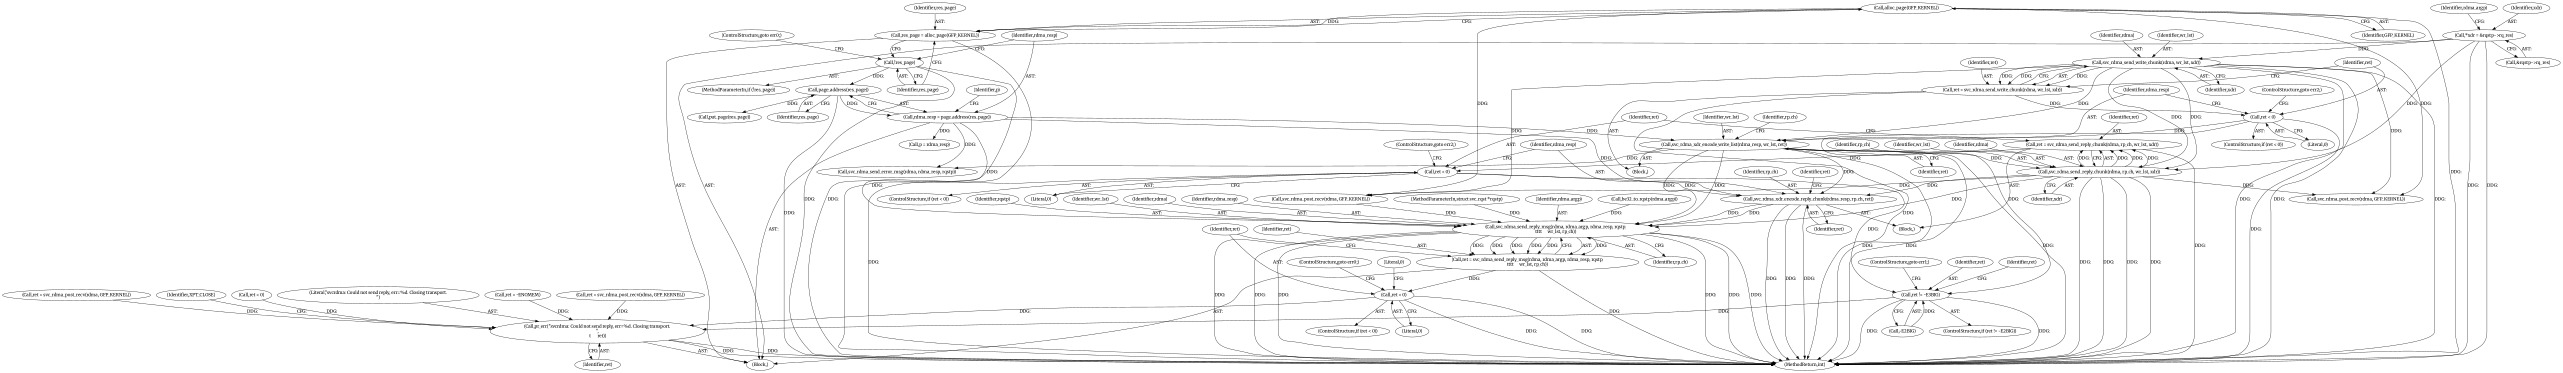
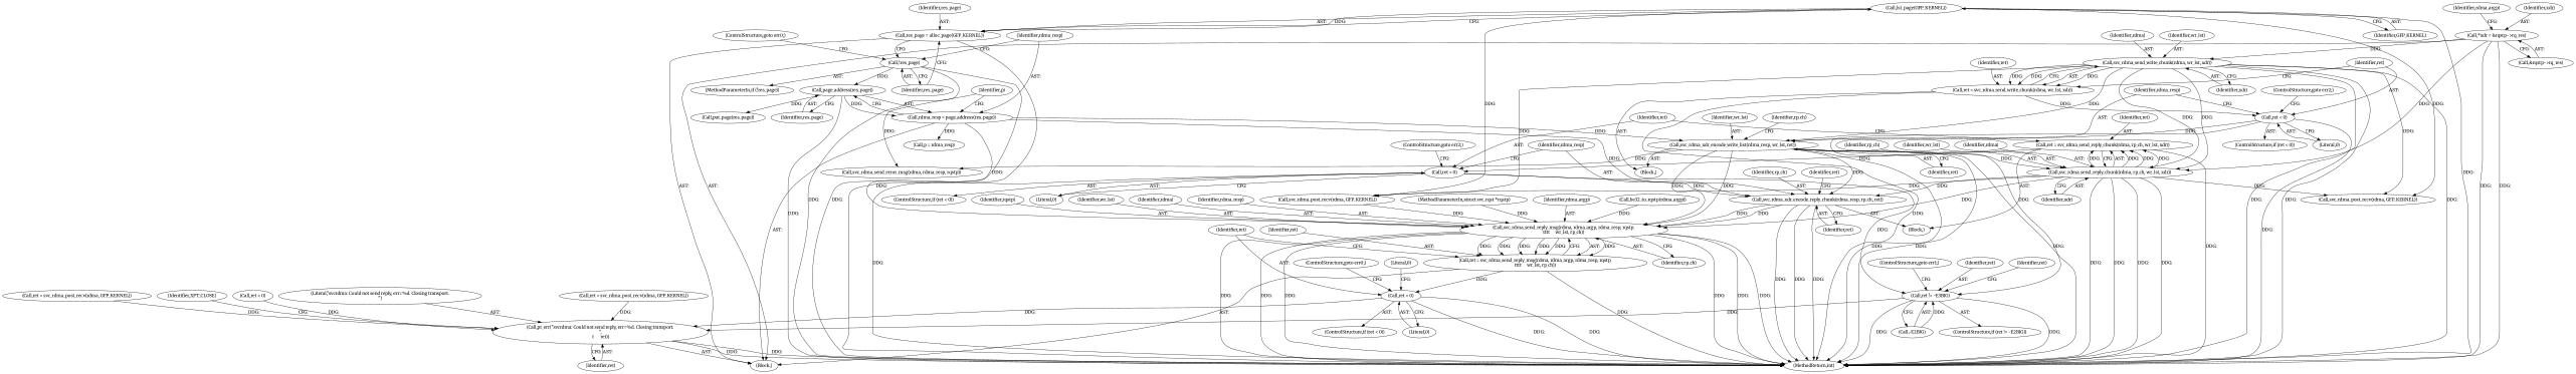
  digraph {
    fontname=Merriweather
    node [fontname=Merriweather]
    edge [fontname=Merriweather]
    n1 [label="(Call,ret = svc_rdma_send_reply_chunk(rdma, rp_ch, wr_lst, xdr))"]
    n2 [label="(Call,svc_rdma_send_reply_chunk(rdma, rp_ch, wr_lst, xdr))"]
    n3 [label="(Call,ret < 0)"]
    n4 [label="(Block,)"]
    n5 [label="(MethodReturn,int)"]
    n6 [label="(Call,svc_rdma_xdr_encode_reply_chunk(rdma_resp, rp_ch, ret))"]
    n7 [label="(Call,svc_rdma_send_reply_msg(rdma, rdma_argp, rdma_resp, rqstp,\n\t\t\t\t      wr_lst, rp_ch))"]
    n8 [label="(Identifier,xdr)"]
    n9 [label="(Call,svc_rdma_post_recv(rdma, GFP_KERNEL))"]
    n10 [label="(Call,svc_rdma_post_recv(rdma, GFP_KERNEL))"]
    n11 [label="(Call,ret != -E3BIG)"]
    n12 [label="(Literal,0)"]
    n13 [label="(ControlStructure,if (ret < 0))"]
    n14 [label="(Identifier,ret)"]
    n15 [label="(Call,ret = svc_rdma_send_reply_msg(rdma, rdma_argp, rdma_resp, rqstp,\n\t\t\t\t      wr_lst, rp_ch))"]
    n16 [label="(Identifier,rp_ch)"]
    n17 [label="(Call,svc_rdma_send_write_chunk(rdma, wr_lst, xdr))"]
    n18 [label="(Call,svc_rdma_xdr_encode_write_list(rdma_resp, wr_lst, ret))"]
    n19 [label="(Call,ret = svc_rdma_send_write_chunk(rdma, wr_lst, xdr))"]
    n20 [label="(Identifier,xdr)"]
    n21 [label="(Call,svc_rdma_send_error_msg(rdma, rdma_resp, rqstp))"]
    n22 [label="(Block,)"]
    n23 [label="(Identifier,ret)"]
    n24 [label="(Call,ret < 0)"]
    n25 [label="(Call,*xdr = &rqstp->rq_res)"]
    n26 [label="(Call,&rqstp->rq_res)"]
    n27 [label="(Block,)"]
    n28 [label="(Call,rdma_resp = page_address(res_page))"]
    n29 [label="(Call,page_address(res_page))"]
    n30 [label="(Call,p = rdma_resp)"]
    n31 [label="(Identifier,res_page)"]
    n32 [label="(Call,put_page(res_page))"]
    n33 [label="(Call,!res_page)"]
    n34 [label="(Identifier,res_page)"]
    n35 [label="(MethodParameterIn,if (!res_page))"]
    n36 [label="(Call,res_page = alloc_page(GFP_KERNEL))"]
-   n37 [label="(Call,alloc_page(GFP_KERNEL))"]
+   n37 [label="(Call,lst_page(GFP_KERNEL))"]
    n38 [label="(Identifier,GFP_KERNEL)"]
    n39 [label="(Literal,0)"]
    n40 [label="(ControlStructure,if (ret < 0))"]
    n41 [label="(Call,pr_err(\"svcrdma: Could not send reply, err=%d. Closing transport.\n\",\n \t       ret))"]
    n42 [label="(Call,-E2BIG)"]
    n43 [label="(ControlStructure,if (ret != -E2BIG))"]
    n44 [label="(Call,ret < 0)"]
    n45 [label="(ControlStructure,if (ret < 0))"]
    n46 [label="(Literal,0)"]
    n47 [label="(Identifier,ret)"]
    n48 [label="(Identifier,ret)"]
    n49 [label="(Identifier,wr_lst)"]
    n50 [label="(Identifier,ret)"]
    n51 [label="(Call,ret < 0)"]
    n52 [label="(Identifier,ret)"]
    n53 [label="(Identifier,ret)"]
    n54 [label="(Identifier,xdr)"]
    n55 [label="(Identifier,p)"]
    n56 [label="(Literal,0)"]
    n57 [label="(Identifier,res_page)"]
    n58 [label="(Identifier,rp_ch)"]
    n59 [label="(Identifier,rdma_resp)"]
    n60 [label="(Identifier,rdma)"]
    n61 [label="(Identifier,rdma_argp)"]
    n62 [label="(ControlStructure,goto err1;)"]
    n63 [label="(Literal,\"svcrdma: Could not send reply, err=%d. Closing transport.\n\")"]
    n64 [label="(Identifier,rp_ch)"]
    n65 [label="(Identifier,wr_lst)"]
    n66 [label="(Identifier,ret)"]
    n67 [label="(Identifier,rdma_resp)"]
    n68 [label="(Identifier,rdma_resp)"]
    n69 [label="(ControlStructure,goto err0;)"]
-   n70 [label="(Call,ret = -ENOMEM)"]
    n71 [label="(Call,ret = svc_rdma_post_recv(rdma, GFP_KERNEL))"]
    n72 [label="(Identifier,rdma)"]
    n73 [label="(MethodParameterIn,struct svc_rqst *rqstp)"]
    n74 [label="(Identifier,rdma_resp)"]
    n75 [label="(Identifier,wr_lst)"]
    n76 [label="(ControlStructure,goto err2;)"]
    n77 [label="(Identifier,ret)"]
    n78 [label="(Call,ret = svc_rdma_post_recv(rdma, GFP_KERNEL))"]
    n79 [label="(Identifier,ret)"]
    n80 [label="(Identifier,rdma_argp)"]
    n81 [label="(Identifier,ret)"]
    n82 [label="(ControlStructure,goto err2;)"]
    n83 [label="(Identifier,rdma)"]
    n84 [label="(Identifier,rp_ch)"]
    n85 [label="(Call,be32_to_rqstp(rdma_argp))"]
    n86 [label="(Identifier,rqstp)"]
    n87 [label="(ControlStructure,goto err0;)"]
    n88 [label="(Identifier,XPT_CLOSE)"]
    n89 [label="(Identifier,ret)"]
    n90 [label="(Identifier,wr_lst)"]
    n1 -> n2 [label="CFG: "]
    n1 -> n3 [label="DDG: "]
    n1 -> n4 [label="AST: "]
    n1 -> n5 [label="DDG: "]
    n2 -> n1 [label="AST: "]
    n2 -> n1 [label="DDG: "]
    n2 -> n1 [label="DDG: "]
    n2 -> n1 [label="DDG: "]
    n2 -> n1 [label="DDG: "]
    n2 -> n5 [label="DDG: "]
    n2 -> n5 [label="DDG: "]
    n2 -> n5 [label="DDG: "]
    n2 -> n5 [label="DDG: "]
    n2 -> n6 [label="DDG: "]
    n2 -> n7 [label="DDG: "]
    n2 -> n8 [label="CFG: "]
    n2 -> n9 [label="DDG: "]
    n2 -> n10 [label="DDG: "]
    n3 -> n5 [label="DDG: "]
    n3 -> n6 [label="DDG: "]
    n3 -> n11 [label="DDG: "]
    n3 -> n12 [label="CFG: "]
    n3 -> n13 [label="AST: "]
    n6 -> n4 [label="AST: "]
    n6 -> n5 [label="DDG: "]
    n6 -> n5 [label="DDG: "]
    n6 -> n5 [label="DDG: "]
    n6 -> n7 [label="DDG: "]
    n6 -> n7 [label="DDG: "]
    n6 -> n14 [label="CFG: "]
    n7 -> n5 [label="DDG: "]
    n7 -> n5 [label="DDG: "]
    n7 -> n5 [label="DDG: "]
    n7 -> n5 [label="DDG: "]
    n7 -> n5 [label="DDG: "]
    n7 -> n5 [label="DDG: "]
    n7 -> n15 [label="AST: "]
    n7 -> n15 [label="DDG: "]
    n7 -> n15 [label="DDG: "]
    n7 -> n15 [label="DDG: "]
    n7 -> n15 [label="DDG: "]
    n7 -> n15 [label="DDG: "]
    n7 -> n15 [label="DDG: "]
    n7 -> n16 [label="CFG: "]
    n8 -> n2 [label="AST: "]
    n10 -> n7 [label="DDG: "]
    n11 -> n5 [label="DDG: "]
    n11 -> n5 [label="DDG: "]
    n11 -> n41 [label="DDG: "]
    n11 -> n42 [label="CFG: "]
    n11 -> n43 [label="AST: "]
    n12 -> n3 [label="AST: "]
    n14 -> n6 [label="AST: "]
    n15 -> n5 [label="DDG: "]
    n15 -> n7 [label="CFG: "]
    n15 -> n27 [label="AST: "]
    n15 -> n44 [label="DDG: "]
    n16 -> n7 [label="AST: "]
    n17 -> n2 [label="DDG: "]
    n17 -> n2 [label="DDG: "]
    n17 -> n5 [label="DDG: "]
    n17 -> n5 [label="DDG: "]
    n17 -> n5 [label="DDG: "]
    n17 -> n9 [label="DDG: "]
    n17 -> n10 [label="DDG: "]
    n17 -> n18 [label="DDG: "]
    n17 -> n19 [label="AST: "]
    n17 -> n19 [label="DDG: "]
    n17 -> n19 [label="DDG: "]
    n17 -> n19 [label="DDG: "]
    n17 -> n20 [label="CFG: "]
    n18 -> n2 [label="DDG: "]
    n18 -> n5 [label="DDG: "]
    n18 -> n5 [label="DDG: "]
    n18 -> n5 [label="DDG: "]
    n18 -> n6 [label="DDG: "]
    n18 -> n7 [label="DDG: "]
    n18 -> n7 [label="DDG: "]
    n18 -> n21 [label="DDG: "]
    n18 -> n22 [label="AST: "]
    n18 -> n23 [label="CFG: "]
    n19 -> n5 [label="DDG: "]
    n19 -> n17 [label="CFG: "]
    n19 -> n22 [label="AST: "]
    n19 -> n24 [label="DDG: "]
    n20 -> n17 [label="AST: "]
    n23 -> n18 [label="AST: "]
    n24 -> n5 [label="DDG: "]
    n24 -> n11 [label="DDG: "]
    n24 -> n18 [label="DDG: "]
    n24 -> n39 [label="CFG: "]
    n24 -> n40 [label="AST: "]
    n25 -> n2 [label="DDG: "]
    n25 -> n5 [label="DDG: "]
    n25 -> n5 [label="DDG: "]
    n25 -> n17 [label="DDG: "]
    n25 -> n26 [label="CFG: "]
    n25 -> n27 [label="AST: "]
    n26 -> n25 [label="AST: "]
    n28 -> n6 [label="DDG: "]
    n28 -> n7 [label="DDG: "]
    n28 -> n18 [label="DDG: "]
-   n28 -> n21 [label="DDG: "]
+   n55 -> n21 [label="DDG: "]
    n28 -> n27 [label="AST: "]
    n28 -> n29 [label="CFG: "]
    n28 -> n30 [label="DDG: "]
    n29 -> n5 [label="DDG: "]
    n29 -> n28 [label="AST: "]
    n29 -> n28 [label="DDG: "]
    n29 -> n31 [label="CFG: "]
    n29 -> n32 [label="DDG: "]
    n31 -> n29 [label="AST: "]
    n33 -> n5 [label="DDG: "]
    n33 -> n5 [label="DDG: "]
    n33 -> n29 [label="DDG: "]
    n33 -> n34 [label="CFG: "]
    n33 -> n35 [label="AST: "]
    n34 -> n33 [label="AST: "]
    n34 -> n36 [label="CFG: "]
    n36 -> n5 [label="DDG: "]
    n36 -> n27 [label="AST: "]
    n36 -> n33 [label="CFG: "]
    n36 -> n37 [label="CFG: "]
    n37 -> n5 [label="DDG: "]
    n37 -> n9 [label="DDG: "]
    n37 -> n10 [label="DDG: "]
    n37 -> n36 [label="AST: "]
    n37 -> n36 [label="DDG: "]
    n37 -> n38 [label="CFG: "]
    n38 -> n37 [label="AST: "]
    n39 -> n24 [label="AST: "]
    n41 -> n5 [label="DDG: "]
    n41 -> n5 [label="DDG: "]
    n41 -> n27 [label="AST: "]
    n41 -> n47 [label="CFG: "]
    n42 -> n11 [label="AST: "]
    n42 -> n11 [label="DDG: "]
    n44 -> n5 [label="DDG: "]
    n44 -> n5 [label="DDG: "]
    n44 -> n41 [label="DDG: "]
    n44 -> n45 [label="AST: "]
    n44 -> n46 [label="CFG: "]
    n46 -> n44 [label="AST: "]
    n47 -> n41 [label="AST: "]
    n48 -> n19 [label="CFG: "]
    n48 -> n24 [label="AST: "]
    n49 -> n7 [label="AST: "]
    n50 -> n11 [label="CFG: "]
    n51 -> n41 [label="DDG: "]
    n52 -> n15 [label="AST: "]
    n53 -> n19 [label="AST: "]
    n54 -> n25 [label="AST: "]
    n55 -> n28 [label="CFG: "]
    n56 -> n44 [label="CFG: "]
    n57 -> n36 [label="AST: "]
    n58 -> n2 [label="AST: "]
    n59 -> n18 [label="AST: "]
    n59 -> n24 [label="CFG: "]
    n60 -> n7 [label="AST: "]
    n61 -> n25 [label="CFG: "]
    n62 -> n11 [label="CFG: "]
    n63 -> n41 [label="AST: "]
    n64 -> n18 [label="CFG: "]
    n65 -> n2 [label="AST: "]
    n66 -> n1 [label="CFG: "]
    n66 -> n3 [label="AST: "]
    n67 -> n3 [label="CFG: "]
    n67 -> n6 [label="AST: "]
    n68 -> n7 [label="AST: "]
    n69 -> n44 [label="CFG: "]
-   n70 -> n41 [label="DDG: "]
    n71 -> n41 [label="DDG: "]
    n72 -> n2 [label="AST: "]
    n73 -> n7 [label="DDG: "]
    n74 -> n28 [label="AST: "]
    n74 -> n33 [label="CFG: "]
    n75 -> n17 [label="AST: "]
    n76 -> n24 [label="CFG: "]
    n77 -> n6 [label="CFG: "]
    n78 -> n41 [label="DDG: "]
    n79 -> n1 [label="AST: "]
    n80 -> n7 [label="AST: "]
    n81 -> n11 [label="AST: "]
    n82 -> n3 [label="CFG: "]
    n83 -> n17 [label="AST: "]
    n84 -> n6 [label="AST: "]
    n85 -> n7 [label="DDG: "]
    n86 -> n7 [label="AST: "]
    n87 -> n33 [label="CFG: "]
    n88 -> n41 [label="CFG: "]
    n89 -> n15 [label="CFG: "]
    n89 -> n44 [label="AST: "]
    n90 -> n18 [label="AST: "]
  }
